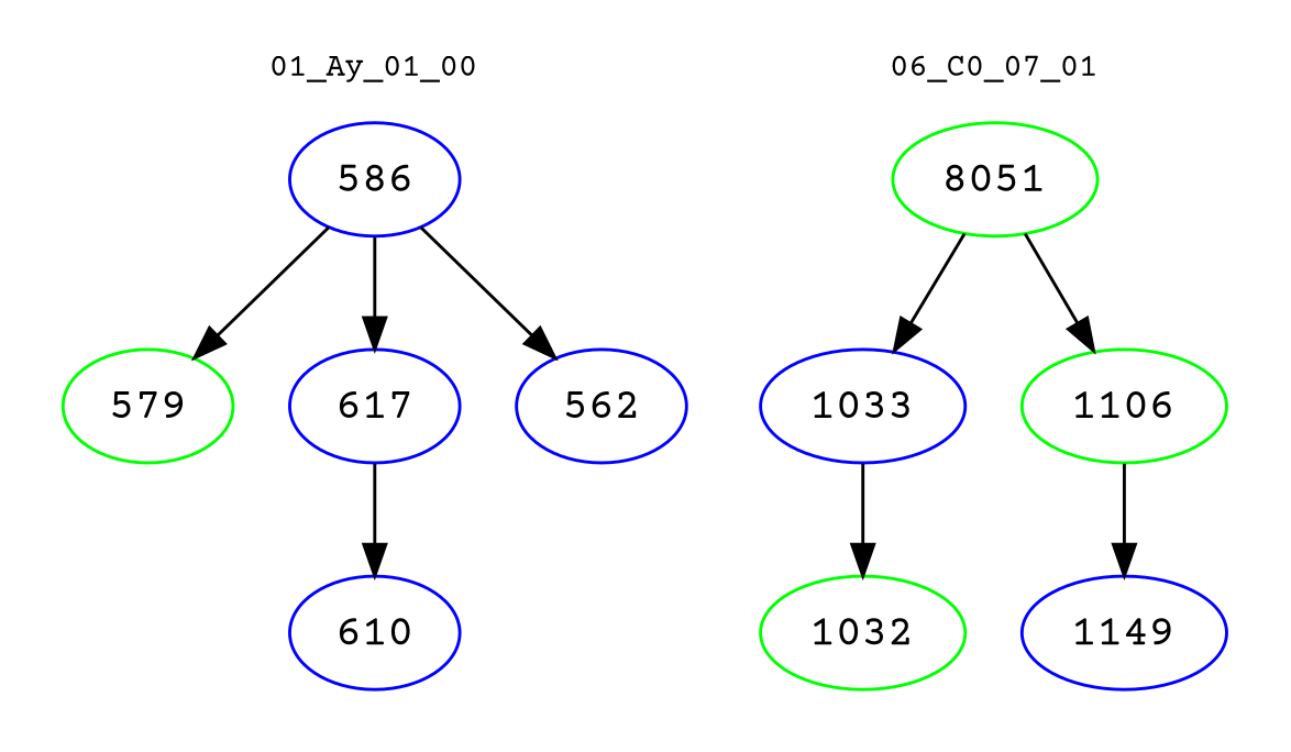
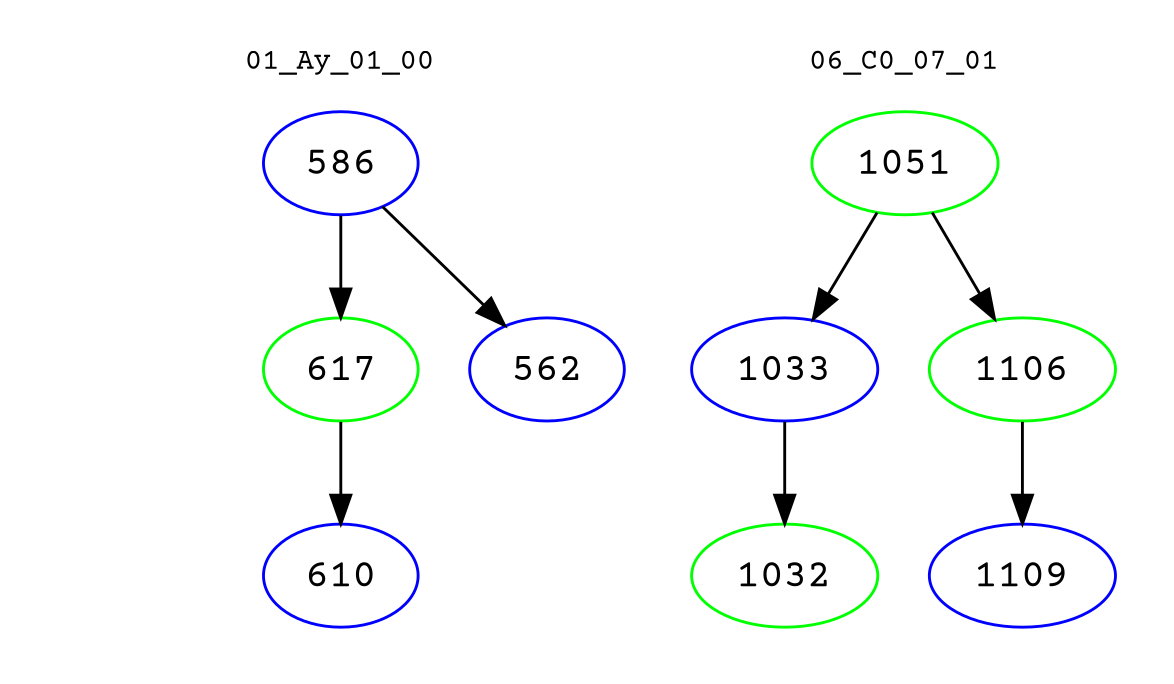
  digraph {
    fontname="Courier Prime"
    node [color=blue fontname="Courier Prime"]
    edge [color=black fontname="Courier Prime"]
    n1 [label=586]
-   n2 [color=green label=579]
-   n3 [label=617]
+   n3 [color=green label=617]
    n4 [label=562]
    n5 [label=610]
-   n6 [color=green label=8051]
+   n6 [color=green label=1051]
    n7 [label=1033]
    n8 [color=green label=1106]
    n9 [color=green label=1032]
-   n10 [label=1149]
+   n10 [label=1109]
    subgraph cluster_1 {
      color=white
      fontsize=10
      label="01_Ay_01_00"
      n1
-     n2
      n3
      n4
      n5
    }
    subgraph cluster_2 {
      color=white
      fontsize=10
      label="06_C0_07_01"
      n6
      n7
      n8
      n9
      n10
    }
-   n1 -> n2
    n1 -> n3
    n1 -> n4
    n3 -> n5
    n6 -> n7
    n6 -> n8
    n7 -> n9
    n8 -> n10
  }
